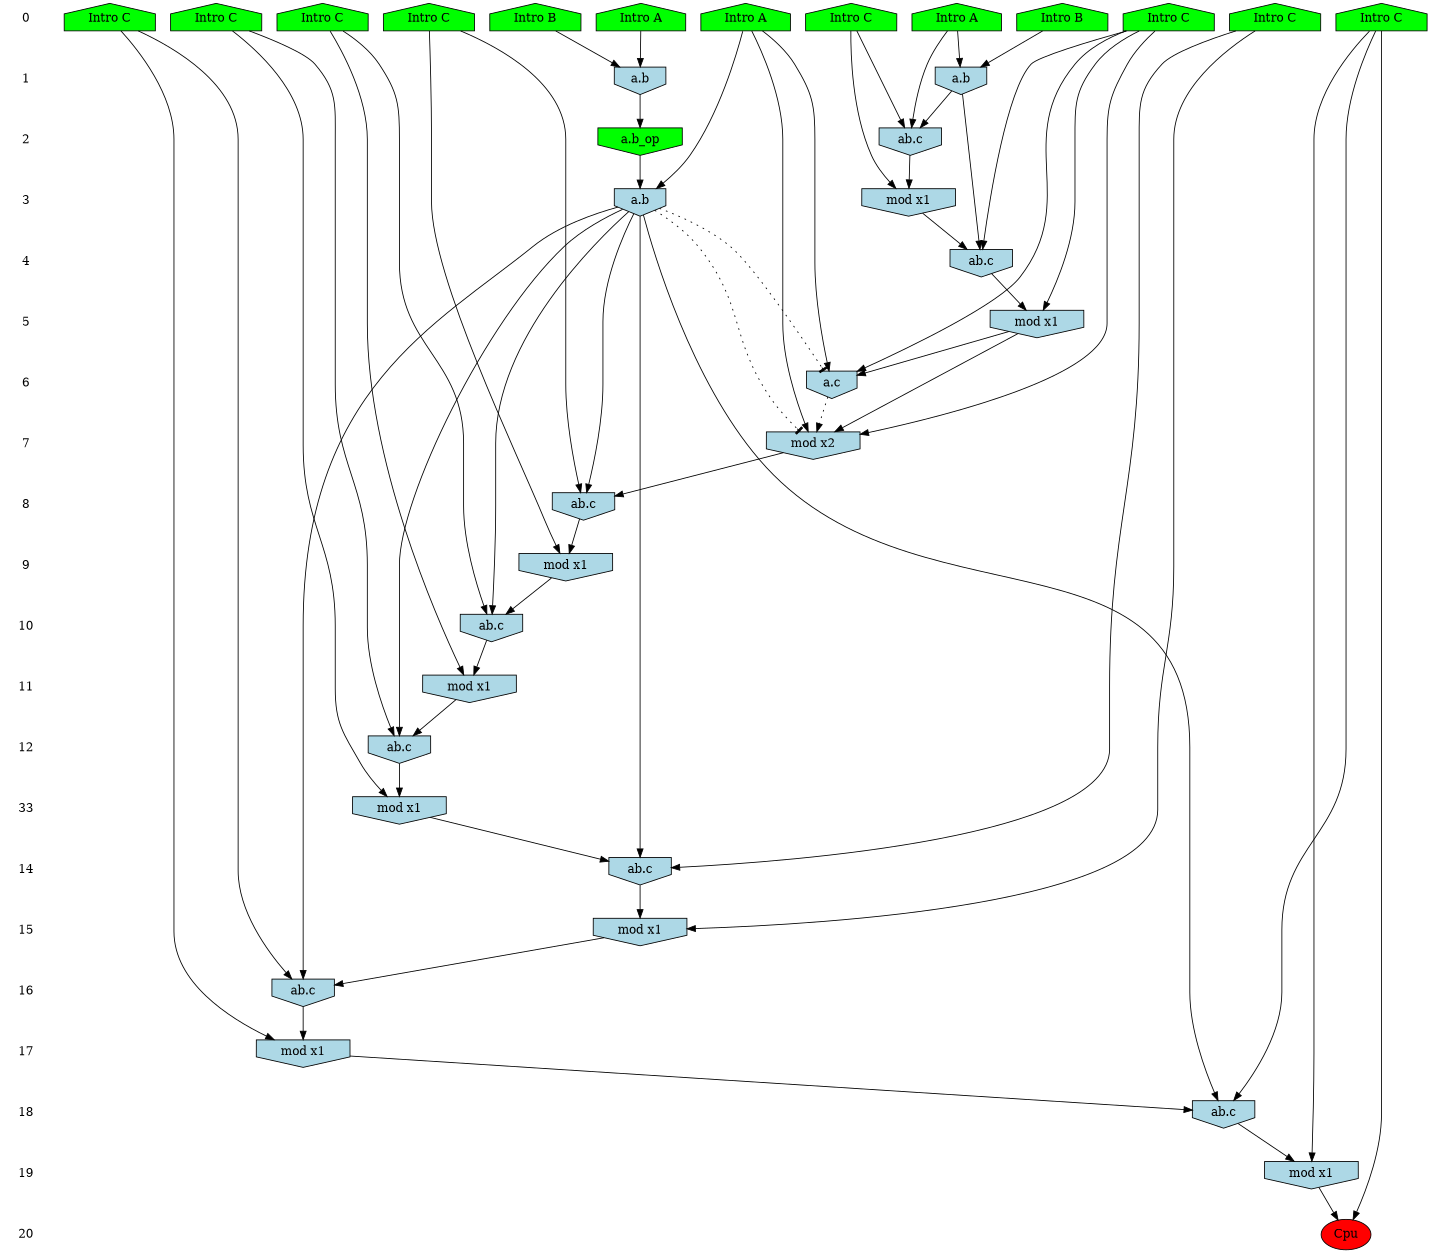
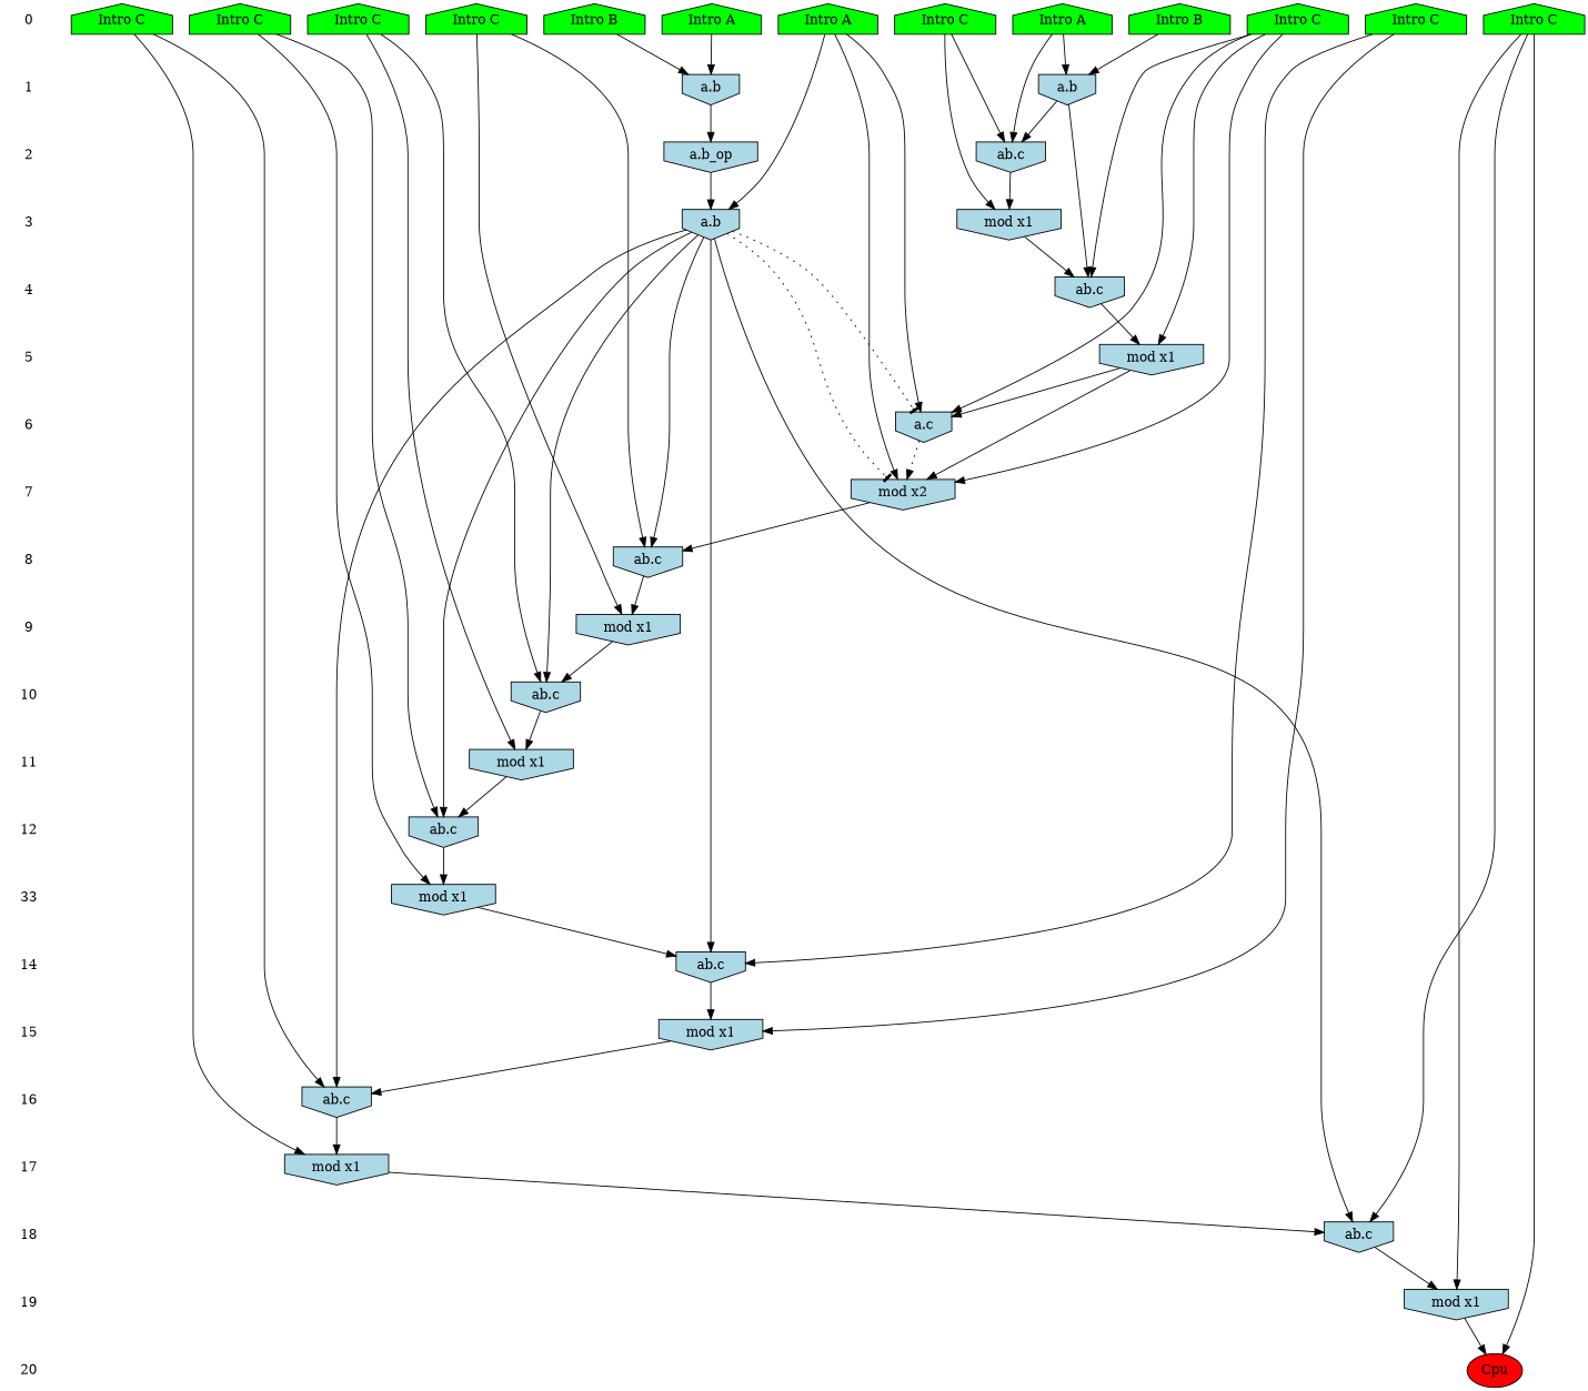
  digraph {
    ranksep=.5
    node [shape=invhouse fillcolor=lightblue style=filled]
    0 [shape=plaintext fillcolor="" style=""]
    n2 [fillcolor=green label="Intro A" shape=house]
    n3 [fillcolor=green label="Intro B" shape=house]
    n4 [fillcolor=green label="Intro A" shape=house]
    n5 [fillcolor=green label="Intro A" shape=house]
    n6 [fillcolor=green label="Intro B" shape=house]
    n7 [fillcolor=green label="Intro C" shape=house]
    n8 [fillcolor=green label="Intro C" shape=house]
    n9 [fillcolor=green label="Intro C" shape=house]
    n10 [fillcolor=green label="Intro C" shape=house]
    n11 [fillcolor=green label="Intro C" shape=house]
    n12 [fillcolor=green label="Intro C" shape=house]
    n13 [fillcolor=green label="Intro C" shape=house]
    n14 [fillcolor=green label="Intro C" shape=house]
    1 [shape=plaintext fillcolor="" style=""]
    n16 [label="a.b"]
    n17 [label="a.b"]
    2 [shape=plaintext fillcolor="" style=""]
    n19 [label="ab.c"]
-   n20 [fillcolor=green label="a.b_op"]
+   n20 [label="a.b_op"]
    3 [shape=plaintext fillcolor="" style=""]
    n22 [label="mod x1"]
    n23 [label="a.b"]
    4 [shape=plaintext fillcolor="" style=""]
    n25 [label="ab.c"]
    5 [shape=plaintext fillcolor="" style=""]
    n27 [label="mod x1"]
    6 [shape=plaintext fillcolor="" style=""]
    n29 [label="a.c"]
    7 [shape=plaintext fillcolor="" style=""]
    n31 [label="mod x2"]
    8 [shape=plaintext fillcolor="" style=""]
    n33 [label="ab.c"]
    9 [shape=plaintext fillcolor="" style=""]
    n35 [label="mod x1"]
    10 [shape=plaintext fillcolor="" style=""]
    n37 [label="ab.c"]
    11 [shape=plaintext fillcolor="" style=""]
    n39 [label="mod x1"]
    12 [shape=plaintext fillcolor="" style=""]
    n41 [label="ab.c"]
    n42 [label=33 shape=plaintext fillcolor="" style=""]
    n43 [label="mod x1"]
    14 [shape=plaintext fillcolor="" style=""]
    n45 [label="ab.c"]
    15 [shape=plaintext fillcolor="" style=""]
    n47 [label="mod x1"]
    16 [shape=plaintext fillcolor="" style=""]
    n49 [label="ab.c"]
    17 [shape=plaintext fillcolor="" style=""]
    n51 [label="mod x1"]
    18 [shape=plaintext fillcolor="" style=""]
    n53 [label="ab.c"]
    19 [shape=plaintext fillcolor="" style=""]
    n55 [label="mod x1"]
    20 [shape=plaintext fillcolor="" style=""]
    n57 [fillcolor=red label=Cpu shape=""]
    subgraph sub_1 {
      rank=same
      0
      n2
      n3
      n4
      n5
      n6
      n7
      n8
      n9
      n10
      n11
      n12
      n13
      n14
    }
    subgraph sub_2 {
      rank=same
      1
      n16
      n17
    }
    subgraph sub_3 {
      rank=same
      2
      n19
      n20
    }
    subgraph sub_4 {
      rank=same
      3
      n22
      n23
    }
    subgraph sub_5 {
      rank=same
      4
      n25
    }
    subgraph sub_6 {
      rank=same
      5
      n27
    }
    subgraph sub_7 {
      rank=same
      6
      n29
    }
    subgraph sub_8 {
      rank=same
      7
      n31
    }
    subgraph sub_9 {
      rank=same
      8
      n33
    }
    subgraph sub_10 {
      rank=same
      9
      n35
    }
    subgraph sub_11 {
      rank=same
      10
      n37
    }
    subgraph sub_12 {
      rank=same
      11
      n39
    }
    subgraph sub_13 {
      rank=same
      12
      n41
    }
    subgraph sub_14 {
      rank=same
      n42
      n43
    }
    subgraph sub_15 {
      rank=same
      14
      n45
    }
    subgraph sub_16 {
      rank=same
      15
      n47
    }
    subgraph sub_17 {
      rank=same
      16
      n49
    }
    subgraph sub_18 {
      rank=same
      17
      n51
    }
    subgraph sub_19 {
      rank=same
      18
      n53
    }
    subgraph sub_20 {
      rank=same
      19
      n55
    }
    subgraph sub_21 {
      rank=same
      20
      n57
    }
    0 -> 1 [style=invis]
    n2 -> n23
    n2 -> n29
    n2 -> n31
    n3 -> n16
    n4 -> n17
    n5 -> n16
    n5 -> n19
    n6 -> n17
    n7 -> n33
    n7 -> n35
    n8 -> n49
    n8 -> n51
    n9 -> n53
    n9 -> n55
    n9 -> n57
    n10 -> n37
    n10 -> n39
    n11 -> n45
    n11 -> n47
    n12 -> n41
    n12 -> n43
    n13 -> n19
    n13 -> n22
    n14 -> n25
    n14 -> n27
    n14 -> n29
    n14 -> n31
    1 -> 2 [style=invis]
    n16 -> n19
    n16 -> n25
    n17 -> n20
    2 -> 3 [style=invis]
    n19 -> n22
    n20 -> n23
    3 -> 4 [style=invis]
    n22 -> n25
    n23 -> n29 [arrowhead=tee style=dotted]
    n23 -> n31 [arrowhead=tee style=dotted]
    n23 -> n33
    n23 -> n37
    n23 -> n41
    n23 -> n45
    n23 -> n49
    n23 -> n53
    4 -> 5 [style=invis]
    n25 -> n27
    5 -> 6 [style=invis]
    n27 -> n29
    n27 -> n31
    6 -> 7 [style=invis]
    n29 -> n31 [style=dotted]
    7 -> 8 [style=invis]
    n31 -> n33
    8 -> 9 [style=invis]
    n33 -> n35
    9 -> 10 [style=invis]
    n35 -> n37
    10 -> 11 [style=invis]
    n37 -> n39
    11 -> 12 [style=invis]
    n39 -> n41
    12 -> n42 [style=invis]
    n41 -> n43
    n42 -> 14 [style=invis]
    n43 -> n45
    14 -> 15 [style=invis]
    n45 -> n47
    15 -> 16 [style=invis]
    n47 -> n49
    16 -> 17 [style=invis]
    n49 -> n51
    17 -> 18 [style=invis]
    n51 -> n53
    18 -> 19 [style=invis]
    n53 -> n55
    19 -> 20 [style=invis]
    n55 -> n57
  }
